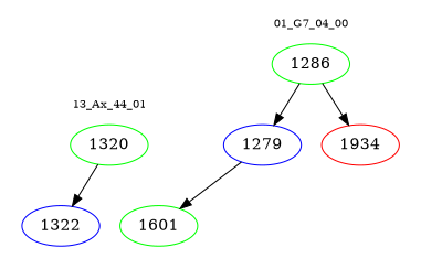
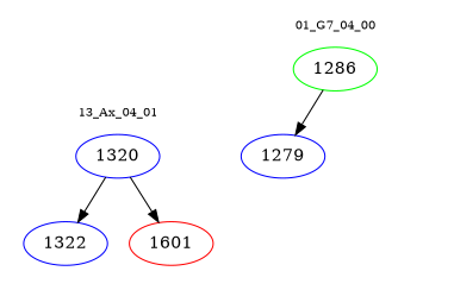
  digraph {
    node [color=green]
    edge [color=black]
-   n1 [label=1320]
+   n1 [color=blue label=1320]
    n2 [color=blue label=1322]
-   n3 [label=1601]
+   n3 [color=red label=1601]
    n4 [label=1286]
    n5 [color=blue label=1279]
-   n6 [color=red label=1934]
    subgraph cluster_1 {
      color=white
      fontsize=10
-     label="13_Ax_44_01"
+     label="13_Ax_04_01"
      n1
      n2
      n3
    }
    subgraph cluster_2 {
      color=white
      fontsize=10
      label="01_G7_04_00"
      n4
      n5
-     n6
    }
    n1 -> n2
-   n5 -> n3
+   n1 -> n3
    n4 -> n5
-   n4 -> n6
  }
